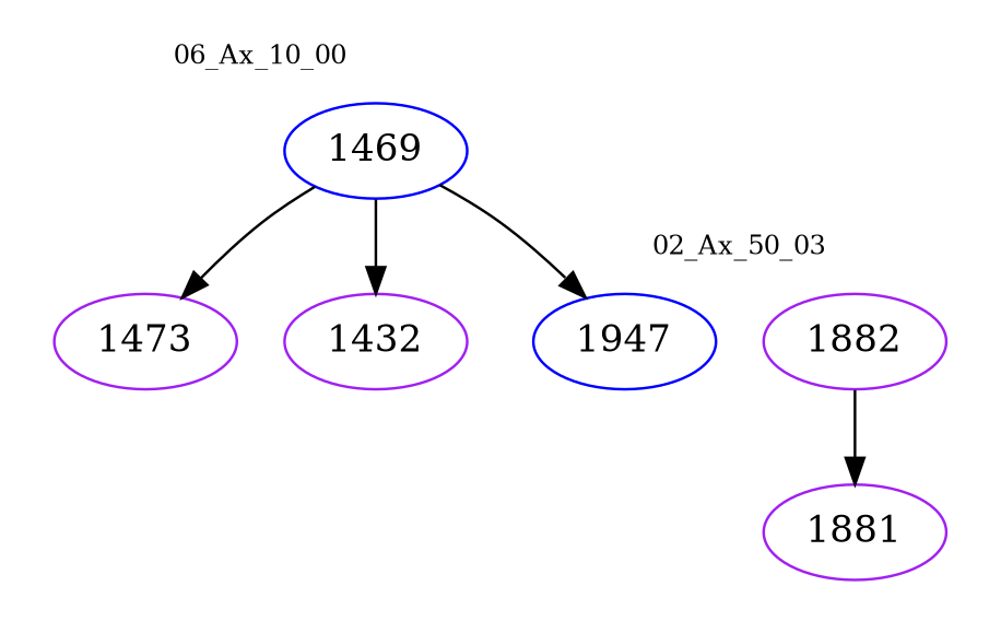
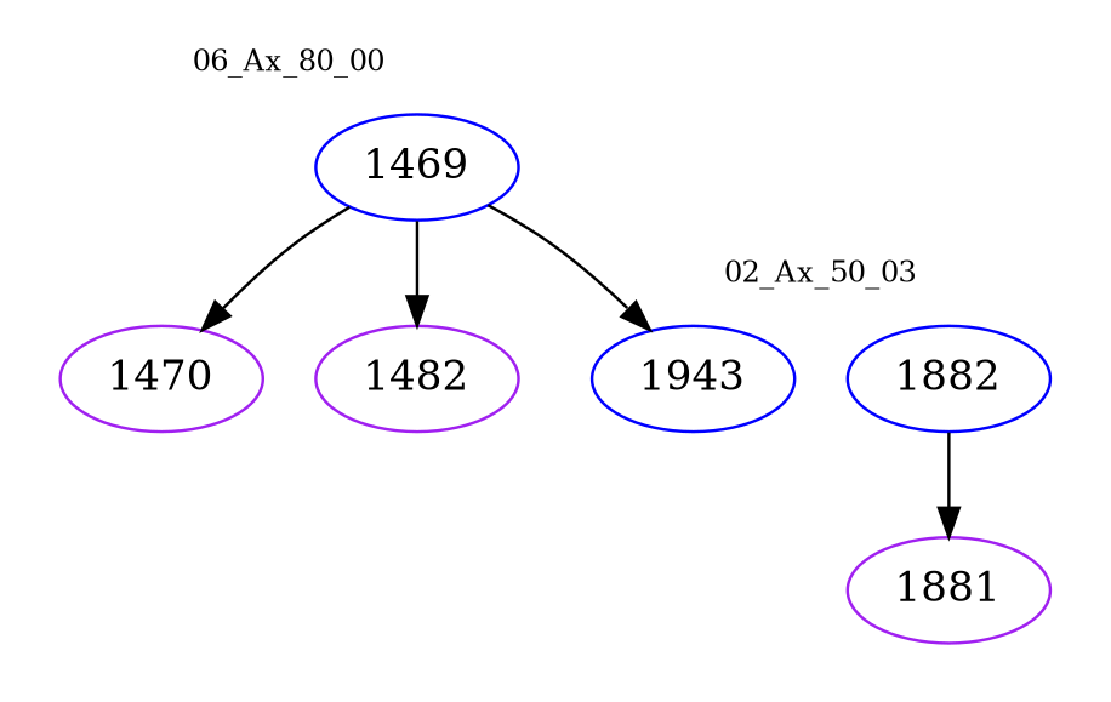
  digraph {
    node [color=blue]
    edge [color=black]
    n1 [label=1469]
-   n2 [color=purple label=1473]
-   n3 [color=purple label=1432]
-   n4 [color=purple label=1882]
-   n5 [label=1947]
+   n2 [color=purple label=1470]
+   n3 [color=purple label=1482]
+   n4 [label=1882]
+   n5 [label=1943]
    n6 [color=purple label=1881]
    subgraph cluster_1 {
      color=white
      fontsize=10
-     label="06_Ax_10_00"
+     label="06_Ax_80_00"
      n1
      n2
      n3
    }
    subgraph cluster_2 {
      color=white
      fontsize=10
      label="02_Ax_50_03"
      n4
      n5
      n6
    }
    n1 -> n2
    n1 -> n3
    n1 -> n5
    n4 -> n6
  }
